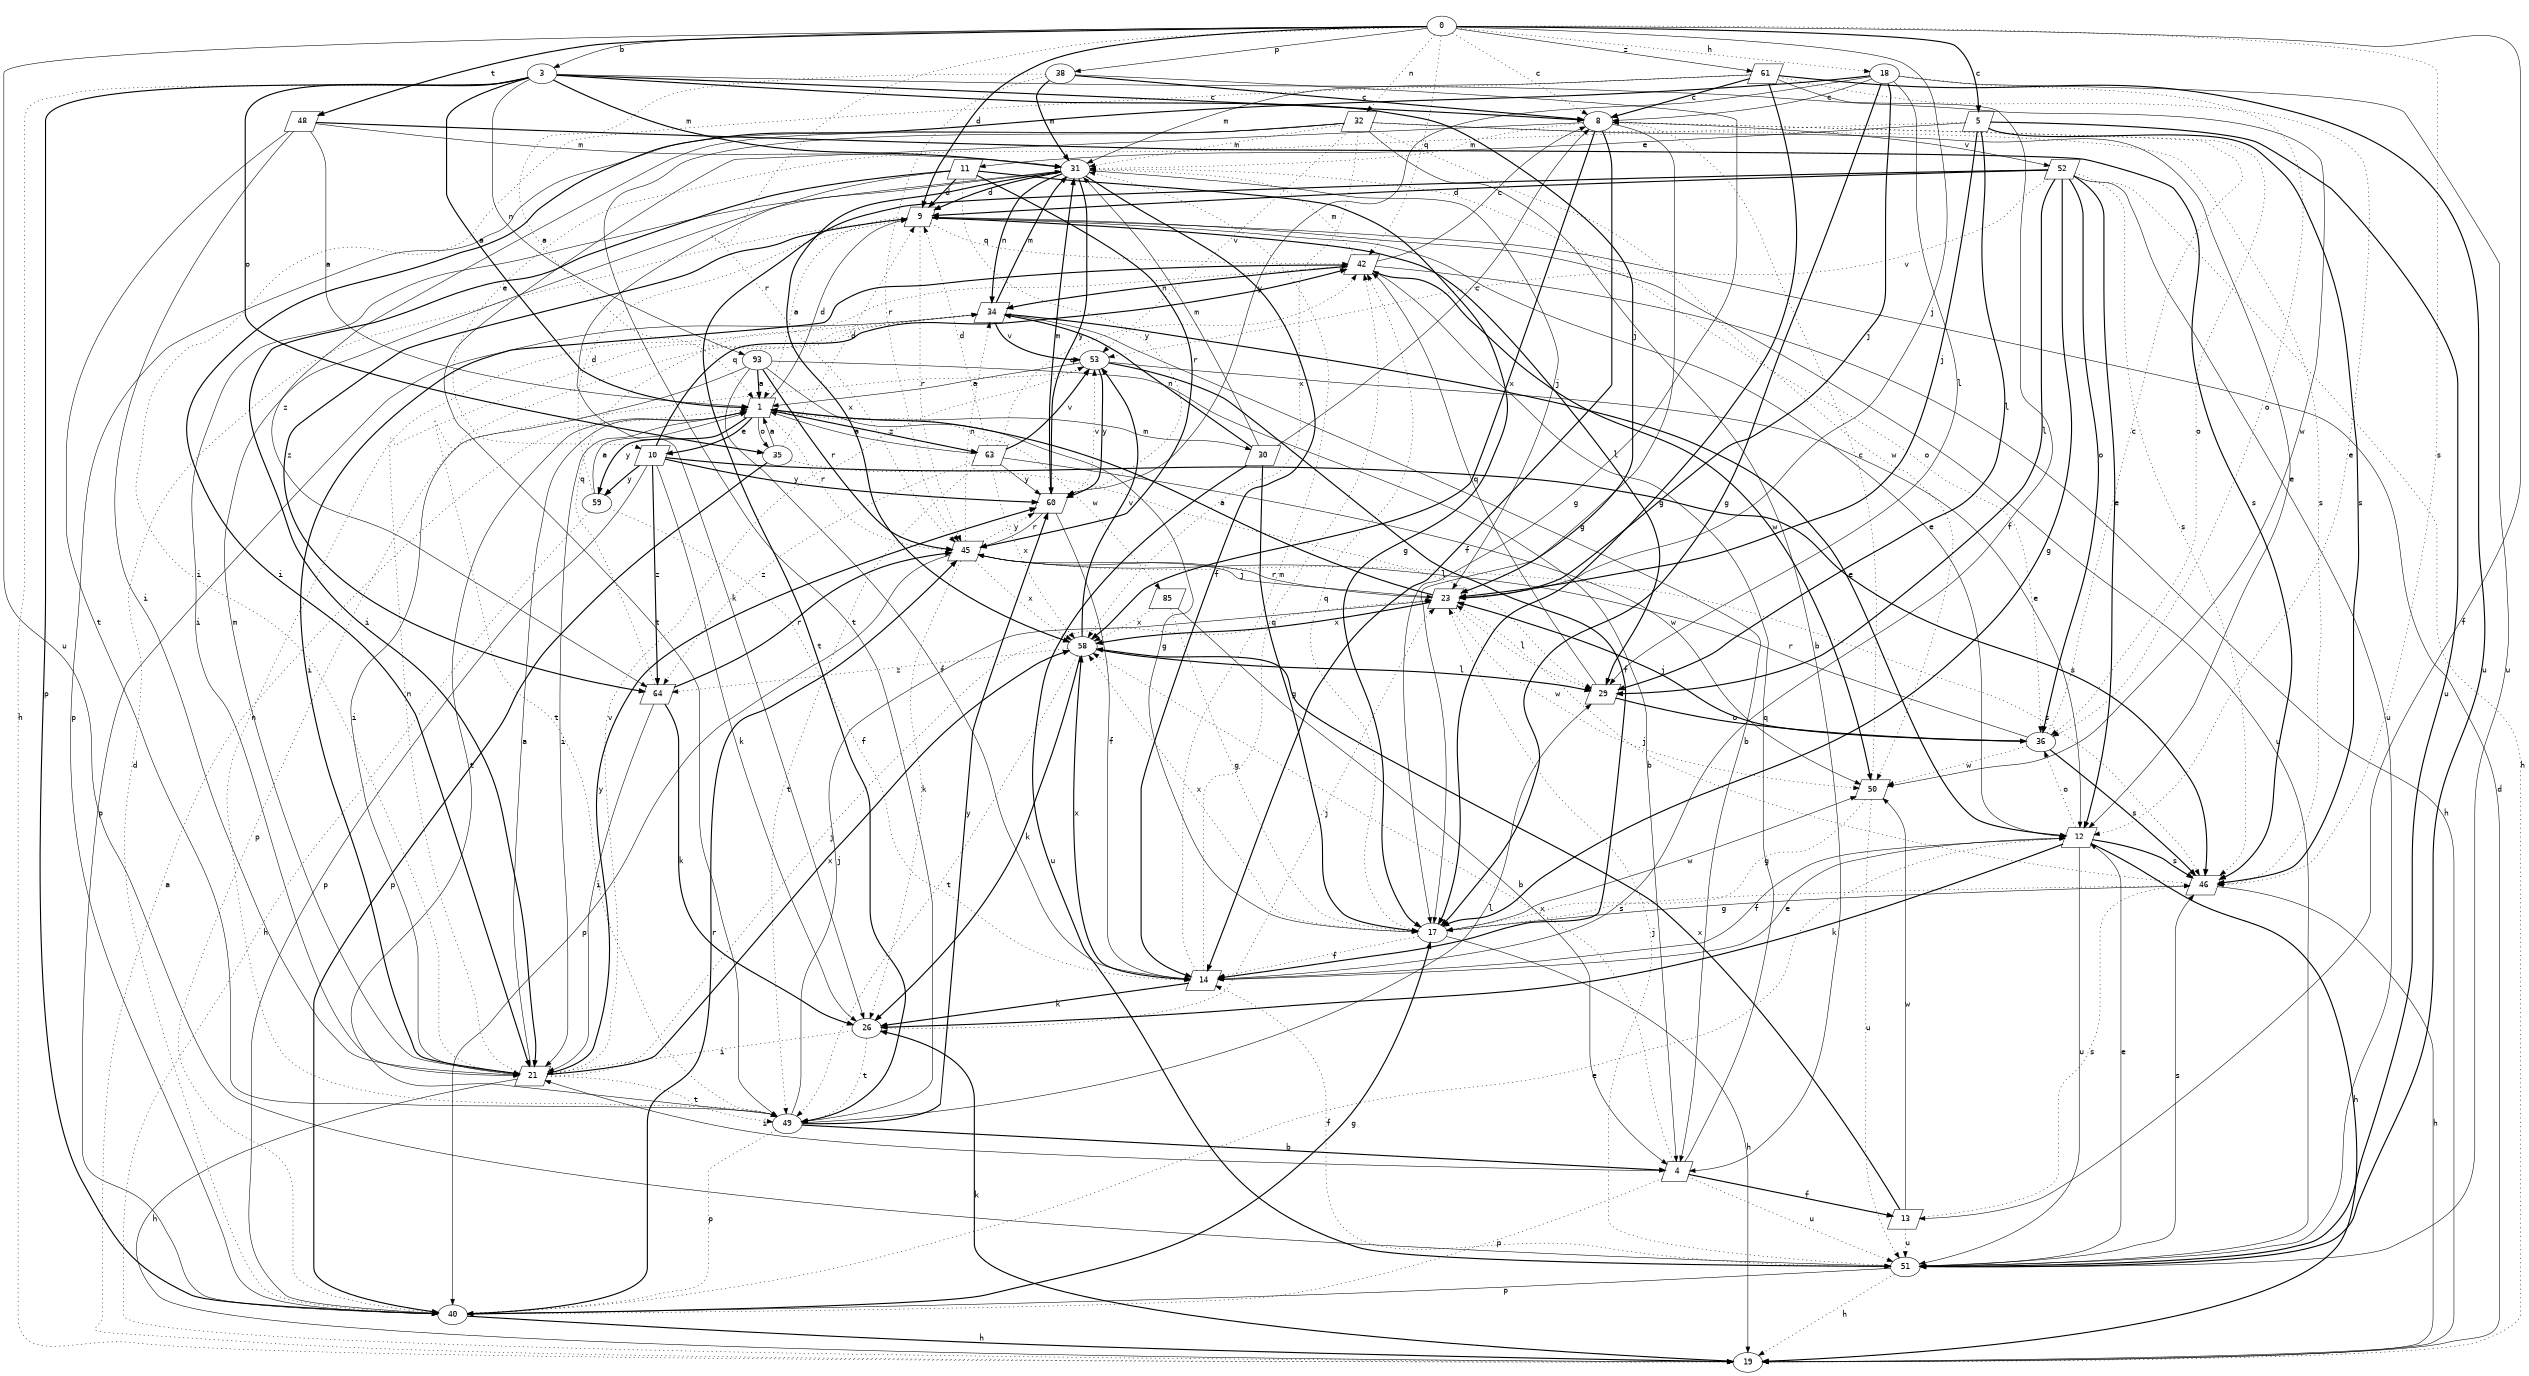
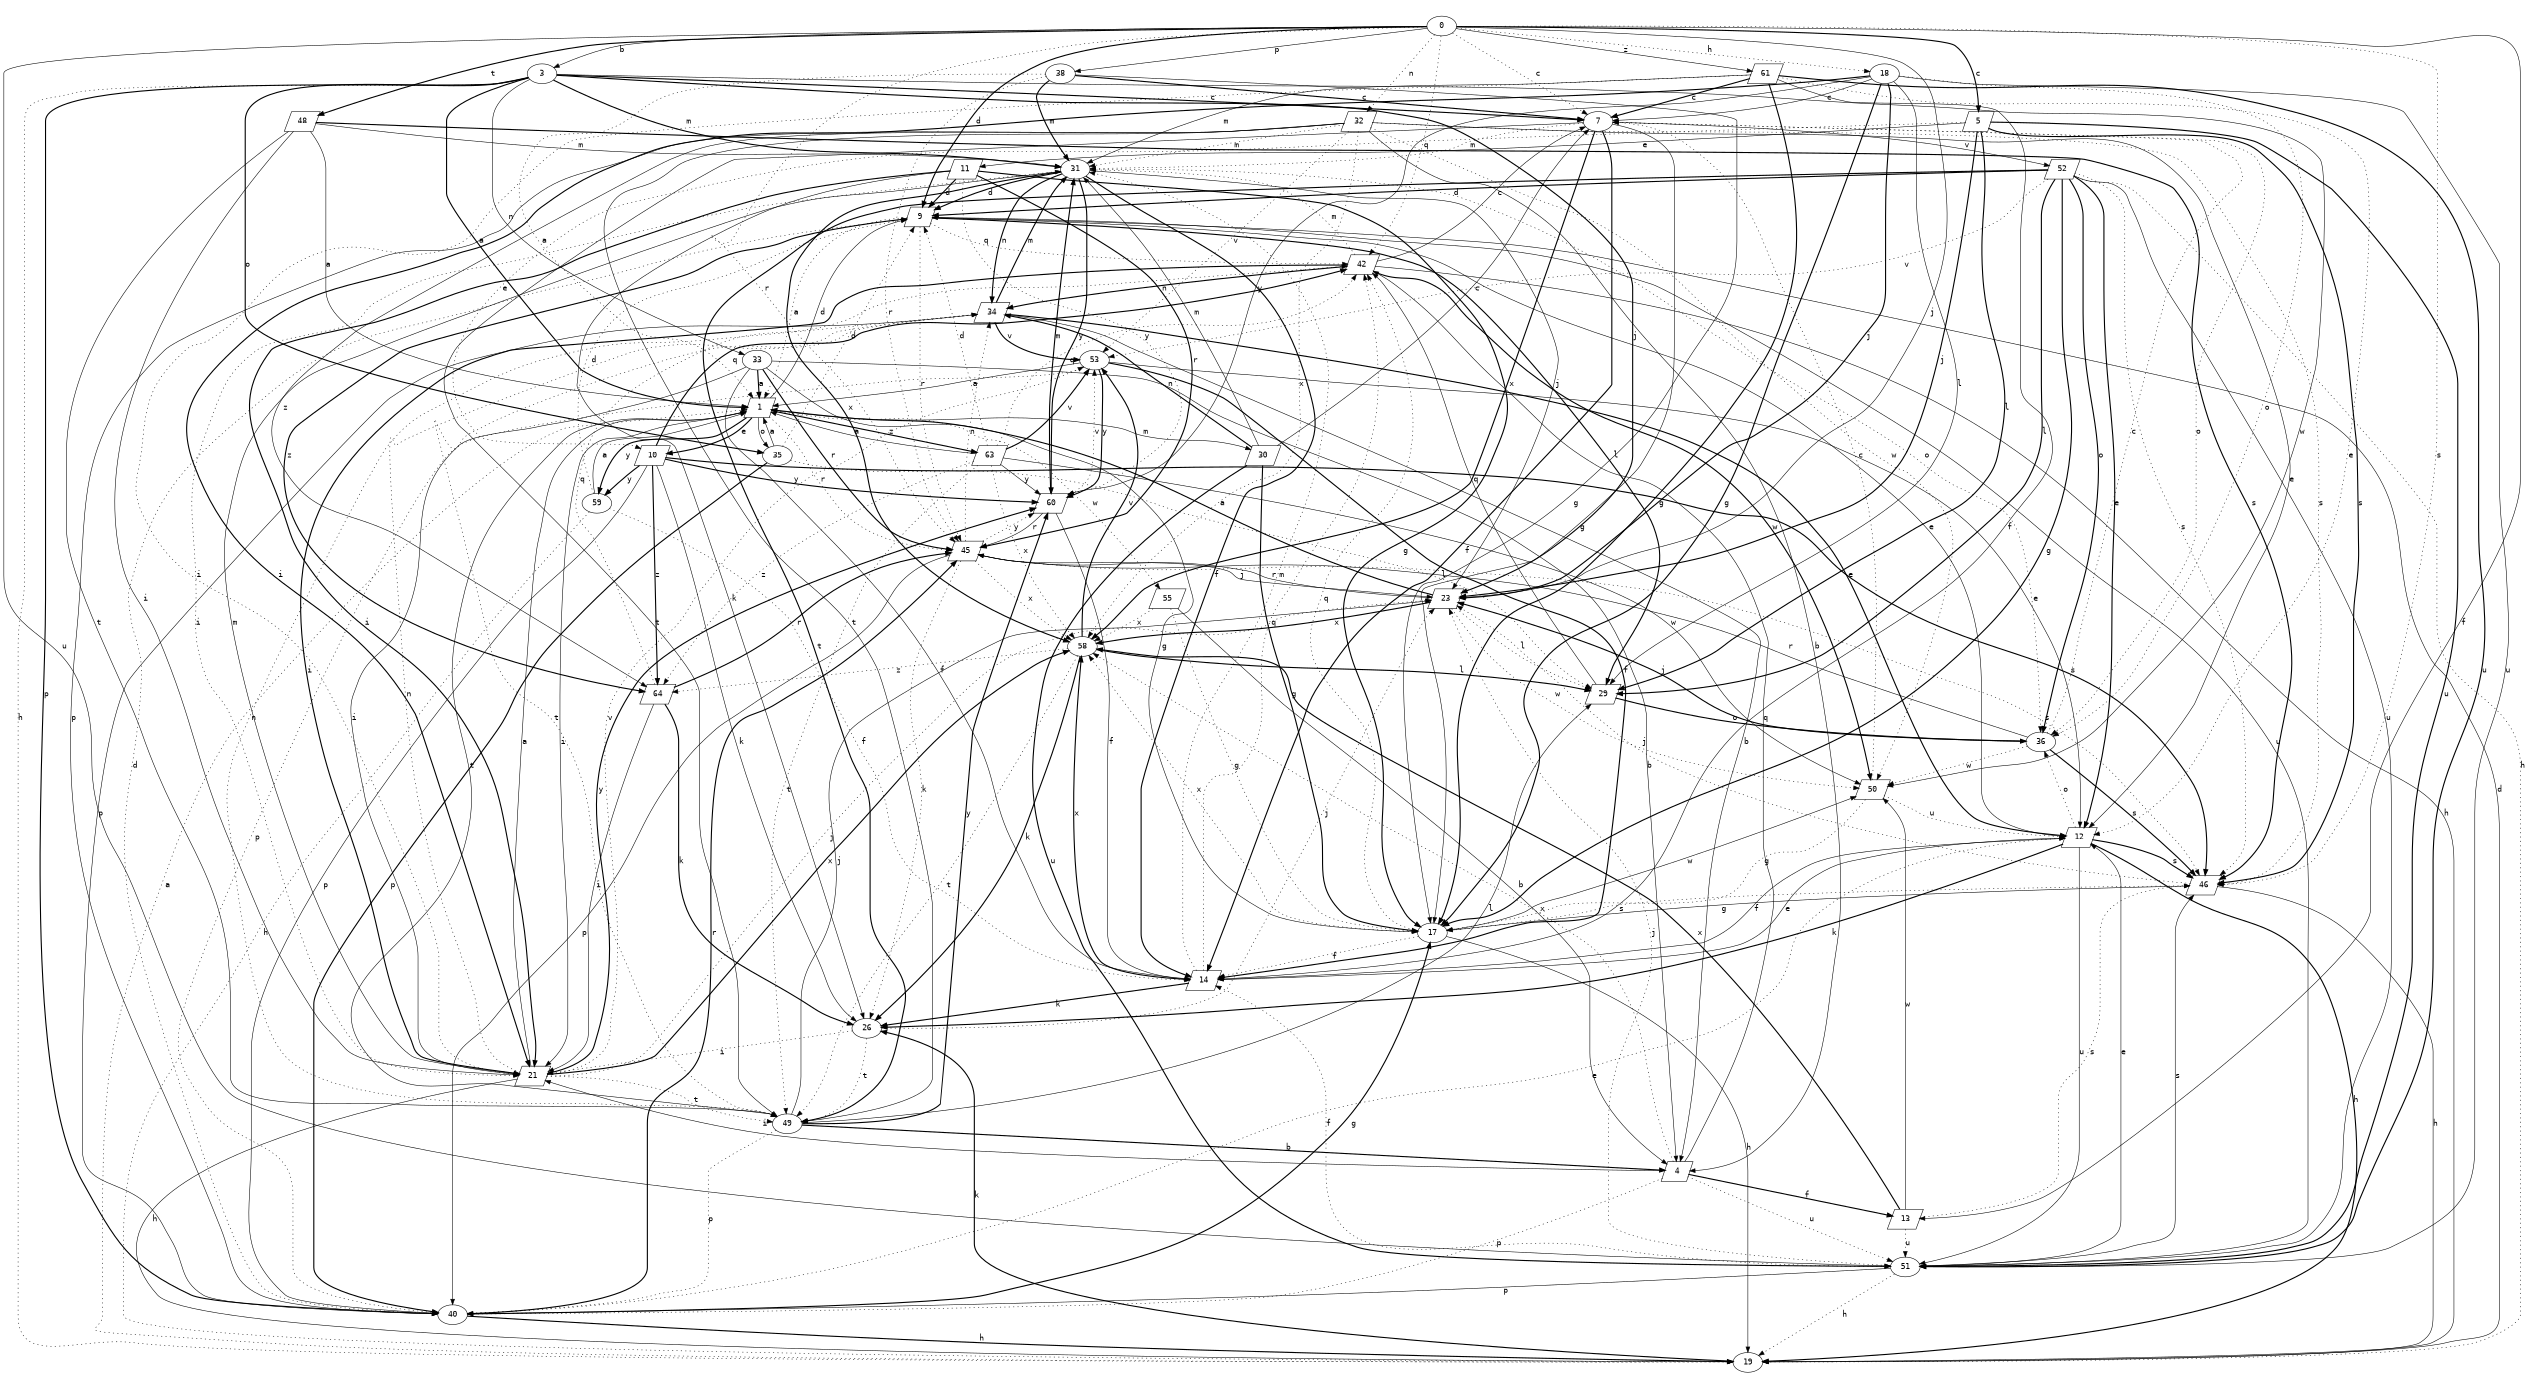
  strict digraph {
    fontname="DejaVu Sans Mono"
    node [fontname="DejaVu Sans Mono" shape=parallelogram]
    edge [fontname="DejaVu Sans Mono" style=bold]
    0 [shape=ellipse]
    3 [shape=ellipse]
    5
-   7 [shape=ellipse label=8]
+   7 [shape=ellipse]
    9
    13
    18 [shape=ellipse]
    23
    32
    38 [shape=ellipse]
    42
    45
    46
    48
    51 [shape=ellipse]
    61
    1
    35 [shape=ellipse]
    19 [shape=ellipse]
    31 [shape=ellipse]
-   33 [shape=ellipse label=93]
+   33 [shape=ellipse]
    40 [shape=ellipse]
    n23 [label=50]
    10
    11
    29
    49 [shape=ellipse]
    58 [shape=ellipse]
    14
    17 [shape=ellipse]
    36 [shape=ellipse]
    52
    12
    64
    21
    60
    4
    53 [shape=ellipse]
    34
    26 [shape=ellipse]
    30
-   55 [label=85]
+   55
    59 [shape=ellipse]
    63
    0 -> 3 [label=b style=solid]
    0 -> 5 [label=c]
    0 -> 7 [label=c style=dotted]
    0 -> 9 [label=d]
    0 -> 13 [label=f style=solid]
    0 -> 18 [label=h style=dotted]
    0 -> 23 [label=j style=solid]
    0 -> 32 [label=n style=dotted]
    0 -> 38 [label=p style=solid]
    0 -> 42 [label=q style=dotted]
    0 -> 45 [label=r style=dotted]
    0 -> 46 [label=s style=dotted]
    0 -> 48 [label=t]
    0 -> 51 [label=u style=solid]
    0 -> 61 [label=z style=solid]
    3 -> 7 [label=c]
    3 -> 23 [label=j]
    3 -> 1 [label=a]
    3 -> 35 [label=o]
    3 -> 19 [label=h style=dotted]
    3 -> 31 [label=m]
    3 -> 33 [label=n style=solid]
    3 -> 40 [label=p]
    3 -> n23 [label=w style=solid]
    5 -> 23 [label=j]
    5 -> 46 [label=s]
    5 -> 51 [label=u]
    5 -> 10 [label=e style=dotted]
    5 -> 11 [label=e style=solid]
    5 -> 29 [label=l]
    7 -> 31 [label=m style=dotted]
    7 -> 49 [label=t style=solid]
    7 -> 58 [label=x]
    7 -> 14 [label=f]
    7 -> 17 [label=g style=solid]
    7 -> 36 [label=o style=dotted]
    7 -> 52 [label=v style=solid]
    9 -> 42 [label=q style=dotted]
    9 -> 45 [label=r style=dotted]
    9 -> 51 [label=u style=solid]
    9 -> 1 [label=a style=dotted]
    9 -> 29 [label=l]
    9 -> 12 [label=e style=solid]
    9 -> 64 [label=z]
    13 -> 46 [label=s style=dotted]
    13 -> 51 [label=u style=dotted]
    13 -> n23 [label=w style=solid]
    13 -> 58 [label=x]
    18 -> 7 [label=c style=solid]
    18 -> 23 [label=j]
    18 -> 51 [label=u style=solid]
    18 -> 29 [label=l style=solid]
    18 -> 17 [label=g]
    18 -> 36 [label=o style=dotted]
    18 -> 21 [label=i]
    18 -> 60 [label=y style=solid]
    23 -> 45 [label=r style=solid]
    23 -> 1 [label=a]
    23 -> n23 [label=w style=dotted]
    23 -> 29 [label=l style=dotted]
    23 -> 58 [label=x]
    32 -> 46 [label=s style=dotted]
    32 -> 31 [label=m style=dotted]
    32 -> 40 [label=p style=solid]
    32 -> n23 [label=w style=dotted]
    32 -> 49 [label=t style=solid]
    32 -> 58 [label=x style=dotted]
    32 -> 12 [label=e style=solid]
    32 -> 64 [label=z style=solid]
    32 -> 4 [label=b style=solid]
    32 -> 53 [label=v style=dotted]
    38 -> 7 [label=c]
    38 -> 45 [label=r style=dotted]
    38 -> 1 [label=a style=dotted]
    38 -> 31 [label=m]
    38 -> 17 [label=g style=solid]
    42 -> 7 [label=c style=solid]
    42 -> 19 [label=h style=solid]
    42 -> 31 [label=m style=dotted]
    42 -> n23 [label=w]
    42 -> 21 [label=i]
    42 -> 34 [label=n]
    45 -> 23 [label=j style=solid]
    45 -> 46 [label=s style=dotted]
    45 -> 40 [label=p style=solid]
    45 -> 58 [label=x style=dotted]
    45 -> 60 [label=y style=dotted]
    45 -> 34 [label=n style=dotted]
    45 -> 26 [label=k style=dotted]
    46 -> 23 [label=j style=dotted]
    46 -> 19 [label=h style=solid]
    46 -> 17 [label=g style=solid]
    48 -> 46 [label=s]
    48 -> 1 [label=a style=solid]
    48 -> 31 [label=m style=solid]
    48 -> 49 [label=t style=solid]
    48 -> 21 [label=i style=solid]
    51 -> 23 [label=j style=dotted]
    51 -> 46 [label=s style=solid]
    51 -> 19 [label=h style=dotted]
    51 -> 40 [label=p style=solid]
    51 -> 14 [label=f style=dotted]
    51 -> 12 [label=e style=solid]
    61 -> 7 [label=c]
    61 -> 51 [label=u]
    61 -> 31 [label=m style=solid]
    61 -> 14 [label=f style=solid]
    61 -> 17 [label=g]
    61 -> 12 [label=e style=dotted]
    61 -> 21 [label=i style=dotted]
    1 -> 9 [label=d style=solid]
    1 -> 45 [label=r style=dotted]
    1 -> 35 [label=o style=solid]
    1 -> 10 [label=e]
    1 -> 49 [label=t style=solid]
    1 -> 21 [label=i style=solid]
    1 -> 30 [label=m style=solid]
    1 -> 55 [label=w style=dotted]
    1 -> 59 [label=y]
    1 -> 63 [label=z]
    35 -> 9 [label=d style=dotted]
    35 -> 1 [label=a style=solid]
    35 -> 40 [label=p]
    35 -> 29 [label=l style=dotted]
    19 -> 9 [label=d style=solid]
    19 -> 1 [label=a style=dotted]
    19 -> 26 [label=k]
    31 -> 9 [label=d]
    31 -> 23 [label=j style=solid]
    31 -> 58 [label=x]
    31 -> 14 [label=f]
    31 -> 36 [label=o style=dotted]
-   31 -> 21 [label=i style=solid]
+   31 -> 21 [label=i style=dotted]
    31 -> 60 [label=y]
    31 -> 34 [label=n]
    33 -> 45 [label=r]
    33 -> 1 [label=a]
    33 -> 14 [label=f style=solid]
    33 -> 17 [label=g style=solid]
    33 -> 21 [label=i style=solid]
    33 -> 4 [label=b style=solid]
    40 -> 9 [label=d style=dotted]
    40 -> 45 [label=r]
    40 -> 19 [label=h]
    40 -> 17 [label=g]
    40 -> 12 [label=e style=dotted]
    n23 -> 7 [label=c style=dotted]
-   n23 -> 51 [label=u style=dotted]
+   n23 -> 12 [label=u style=dotted]
    n23 -> 17 [label=g style=dotted]
    10 -> 42 [label=q]
    10 -> 46 [label=s]
    10 -> 40 [label=p style=solid]
    10 -> 64 [label=z]
    10 -> 60 [label=y]
    10 -> 26 [label=k style=solid]
    10 -> 59 [label=y]
    11 -> 9 [label=d]
    11 -> 45 [label=r]
    11 -> 17 [label=g]
    11 -> 21 [label=i]
    11 -> 60 [label=y style=dotted]
    11 -> 26 [label=k style=solid]
    29 -> 42 [label=q style=solid]
    29 -> 36 [label=o]
    49 -> 23 [label=j style=solid]
    49 -> 40 [label=p style=dotted]
    49 -> 29 [label=l style=solid]
    49 -> 60 [label=y]
    49 -> 4 [label=b]
    49 -> 34 [label=n style=dotted]
    58 -> 29 [label=l]
    58 -> 49 [label=t style=dotted]
    58 -> 64 [label=z style=dotted]
    58 -> 53 [label=v]
    58 -> 26 [label=k]
    14 -> 42 [label=q style=dotted]
    14 -> 31 [label=m style=dotted]
    14 -> 58 [label=x]
    14 -> 12 [label=e style=solid]
    14 -> 26 [label=k]
    17 -> 42 [label=q style=dotted]
    17 -> 46 [label=s style=dotted]
    17 -> 19 [label=h style=solid]
    17 -> n23 [label=w style=solid]
    17 -> 58 [label=x style=dotted]
    17 -> 14 [label=f style=dotted]
    36 -> 7 [label=c style=dotted]
    36 -> 23 [label=j]
    36 -> 45 [label=r style=solid]
    36 -> 46 [label=s]
    36 -> n23 [label=w style=dotted]
    52 -> 9 [label=d]
    52 -> 46 [label=s style=dotted]
    52 -> 51 [label=u style=solid]
    52 -> 19 [label=h style=dotted]
    52 -> 29 [label=l]
    52 -> 49 [label=t]
    52 -> 17 [label=g]
    52 -> 36 [label=o]
    52 -> 12 [label=e]
    52 -> 53 [label=v style=dotted]
    12 -> 46 [label=s]
    12 -> 51 [label=u style=solid]
    12 -> 19 [label=h]
    12 -> 14 [label=f style=solid]
    12 -> 36 [label=o style=dotted]
    12 -> 26 [label=k]
    64 -> 42 [label=q style=dotted]
    64 -> 45 [label=r]
    64 -> 21 [label=i style=solid]
    64 -> 26 [label=k]
    21 -> 23 [label=j style=dotted]
    21 -> 1 [label=a style=solid]
    21 -> 19 [label=h style=solid]
    21 -> 31 [label=m style=solid]
    21 -> 49 [label=t style=dotted]
    21 -> 58 [label=x]
    21 -> 60 [label=y]
    21 -> 53 [label=v style=dotted]
    21 -> 34 [label=n style=dotted]
    60 -> 45 [label=r style=solid]
    60 -> 31 [label=m]
    60 -> 14 [label=f style=solid]
    60 -> 53 [label=v style=dotted]
    4 -> 13 [label=f]
    4 -> 42 [label=q style=solid]
    4 -> 51 [label=u style=dotted]
    4 -> 40 [label=p style=dotted]
    4 -> 58 [label=x style=dotted]
    4 -> 21 [label=i style=solid]
    53 -> 1 [label=a style=solid]
    53 -> 40 [label=p style=dotted]
    53 -> 14 [label=f]
    53 -> 12 [label=e style=solid]
    53 -> 60 [label=y]
    34 -> 31 [label=m]
    34 -> 40 [label=p style=solid]
    34 -> 49 [label=t style=dotted]
    34 -> 12 [label=e]
    34 -> 4 [label=b style=solid]
    34 -> 53 [label=v]
    26 -> 23 [label=j style=dotted]
    26 -> 49 [label=t style=dotted]
    26 -> 21 [label=i style=dotted]
    30 -> 7 [label=c style=solid]
    30 -> 51 [label=u]
    30 -> 31 [label=m style=solid]
    30 -> 17 [label=g]
    30 -> 34 [label=n]
    55 -> 58 [label=x style=dotted]
    55 -> 17 [label=g style=dotted]
    55 -> 4 [label=b style=solid]
    59 -> 9 [label=d style=dotted]
    59 -> 1 [label=a style=solid]
    59 -> 19 [label=h style=dotted]
    59 -> 14 [label=f style=dotted]
    63 -> 9 [label=d style=dotted]
    63 -> 42 [label=q style=dotted]
    63 -> 1 [label=a style=solid]
    63 -> n23 [label=w style=solid]
    63 -> 49 [label=t style=dotted]
    63 -> 58 [label=x style=dotted]
    63 -> 64 [label=z style=dotted]
    63 -> 60 [label=y style=solid]
    63 -> 53 [label=v]
  }
